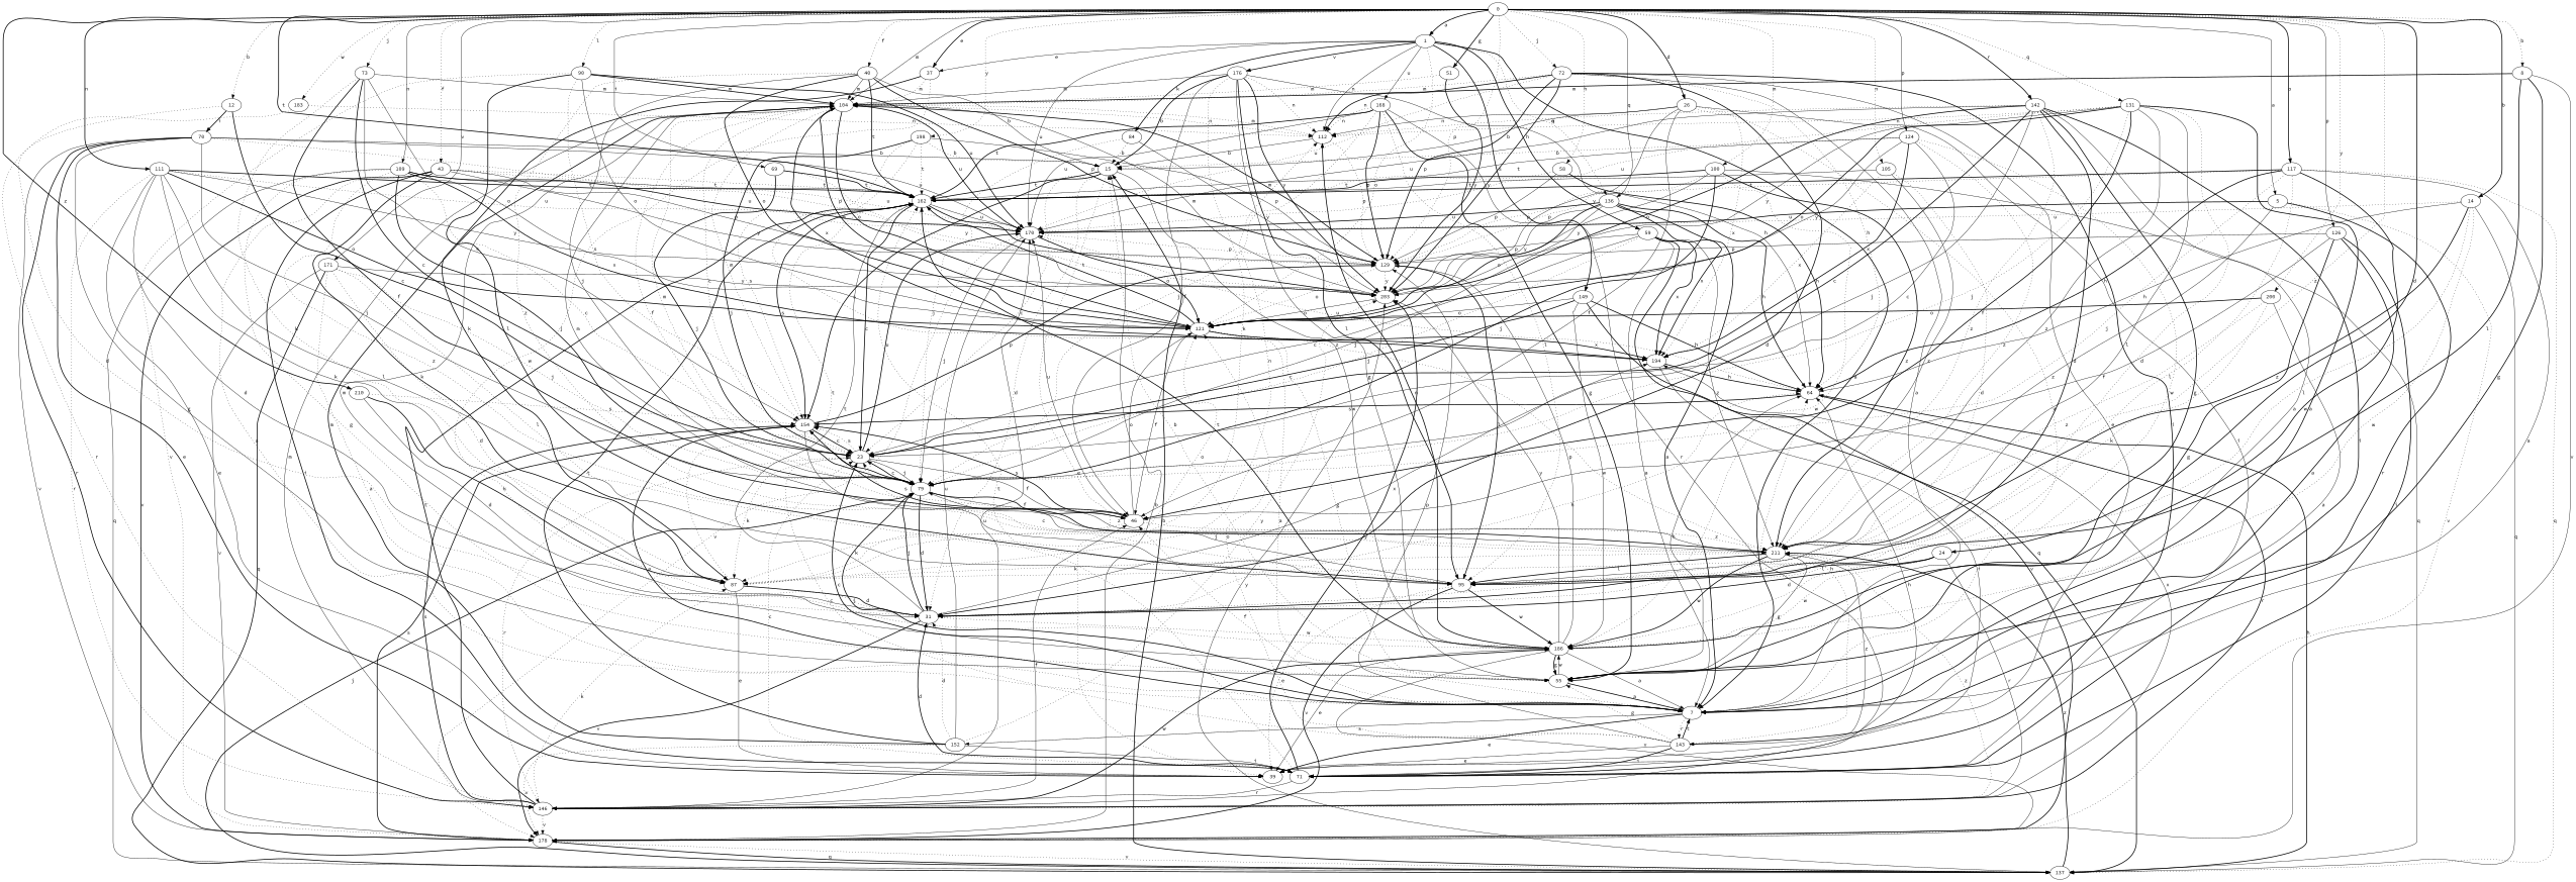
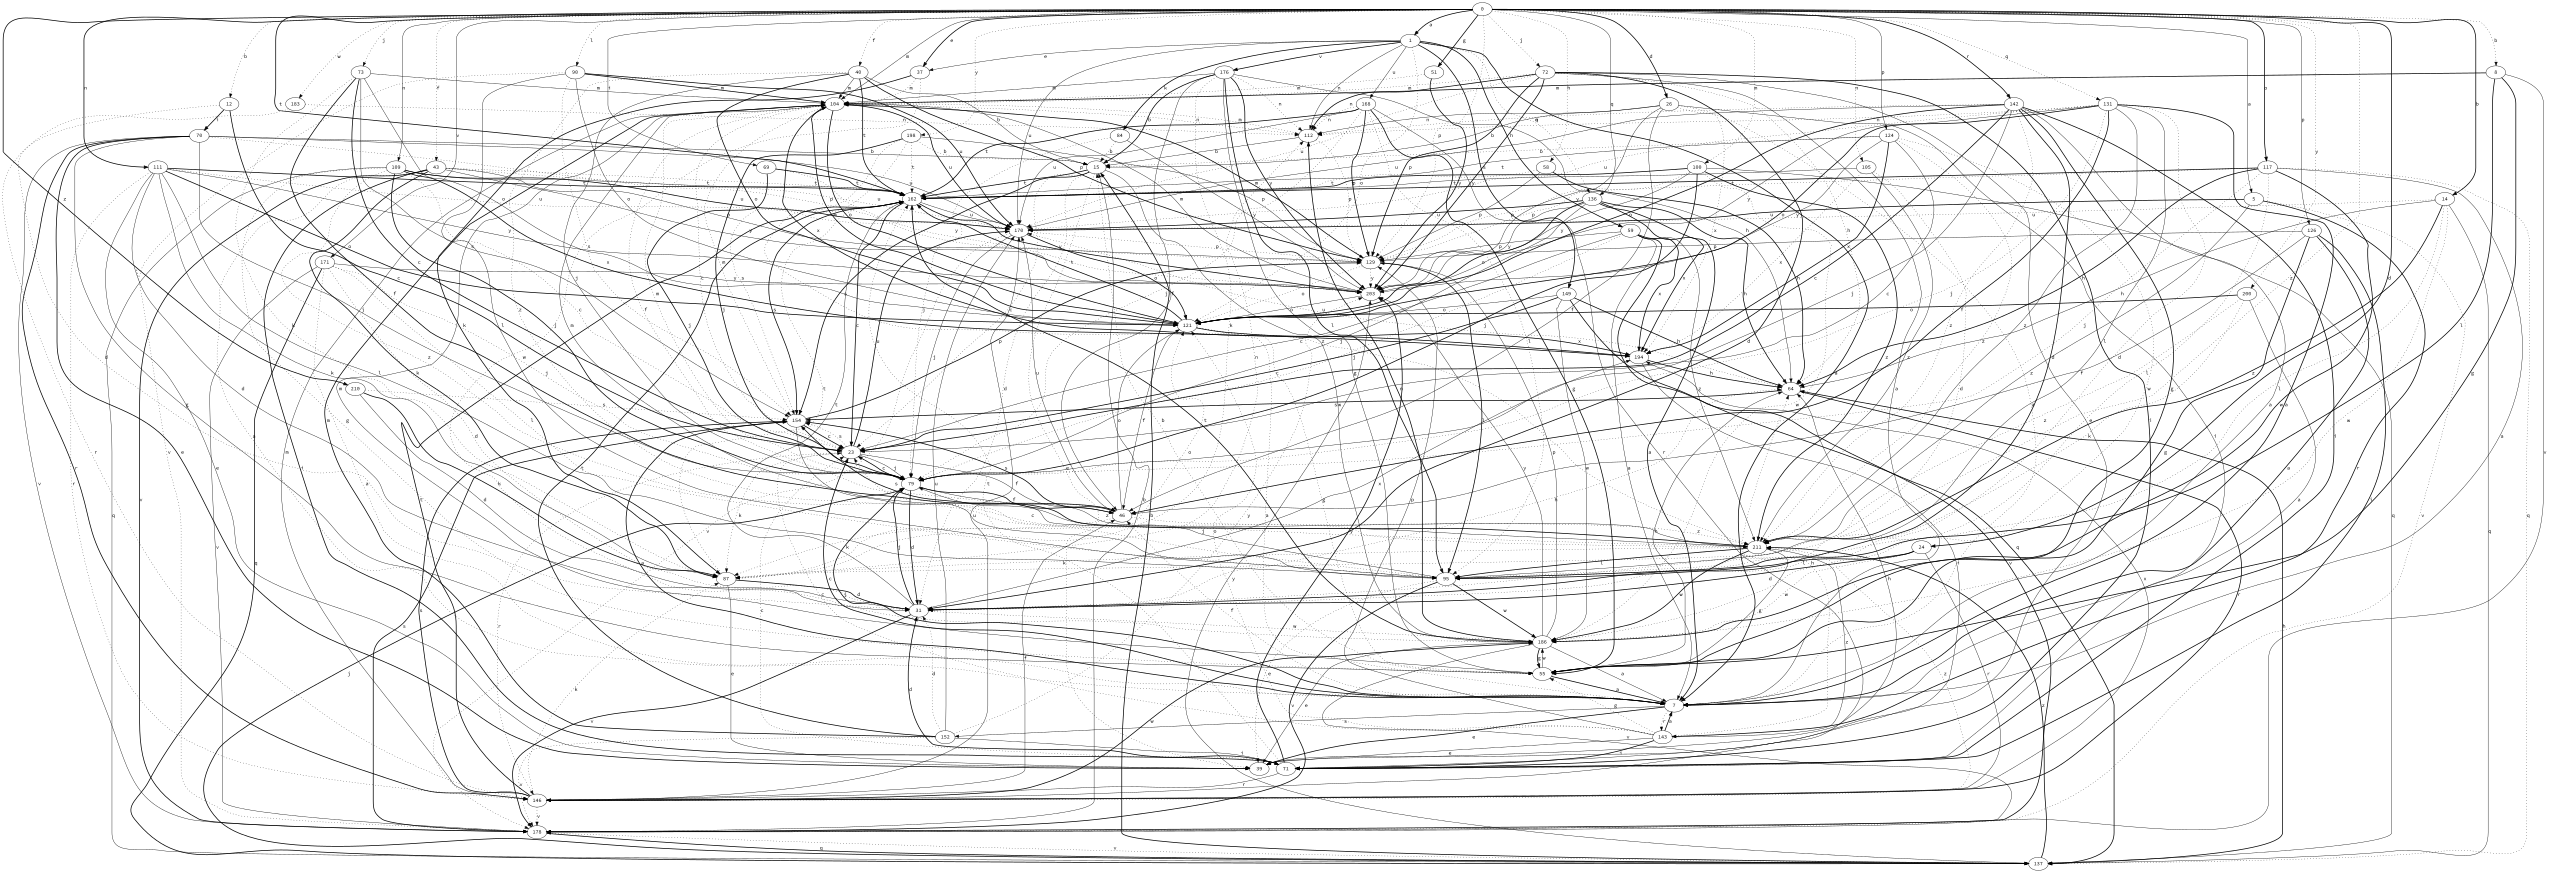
  strict digraph {
    fontname="Source Code Pro"
    node [fontname="Source Code Pro"]
    edge [fontname="Source Code Pro" style=bold]
    0
    1
    5
    8
    12
    14
    24
    26
    37
    40
    43
    51
    58
    69
    72
    73
    90
    100
    104
    105
    109
    111
    117
    124
    126
    129
    131
    136
    142
    162
    171
    183
    198
    200
    210
    211
    7
    59
    84
    112
    121
    149
    168
    170
    176
    143
    178
    55
    95
    23
    31
    70
    64
    137
    186
    146
    46
    15
    71
    194
    203
    87
    79
    39
    154
    152
    0 -> 1 [label=a]
    0 -> 5 [label=a style=solid]
    0 -> 8 [label=b style=dotted]
    0 -> 12 [label=b style=dotted]
    0 -> 14 [label=b]
    0 -> 24 [label=d]
    0 -> 26 [label=d]
    0 -> 37 [label=e]
    0 -> 40 [label=f style=dotted]
    0 -> 43 [label=f style=dotted]
    0 -> 51 [label=g]
    0 -> 58 [label=h style=dotted]
    0 -> 69 [label=i style=solid]
    0 -> 72 [label=j style=dotted]
    0 -> 73 [label=j style=dotted]
    0 -> 90 [label=l style=dotted]
    0 -> 100 [label=m style=dotted]
    0 -> 104 [label=m style=solid]
    0 -> 105 [label=n style=dotted]
    0 -> 109 [label=n style=solid]
    0 -> 111 [label=n]
    0 -> 117 [label=o]
    0 -> 124 [label=p style=solid]
    0 -> 126 [label=p style=solid]
    0 -> 129 [label=p style=dotted]
    0 -> 131 [label=q style=dotted]
    0 -> 136 [label=q style=solid]
    0 -> 142 [label=r]
    0 -> 162 [label=t]
    0 -> 171 [label=v style=solid]
    0 -> 183 [label=w style=dotted]
    0 -> 198 [label=y style=dotted]
    0 -> 200 [label=y style=dotted]
    0 -> 210 [label=z]
    0 -> 211 [label=z style=dotted]
    1 -> 37 [label=e style=solid]
    1 -> 136 [label=q style=dotted]
    1 -> 7 [label=a]
    1 -> 59 [label=h]
    1 -> 84 [label=k]
    1 -> 112 [label=n style=solid]
    1 -> 121 [label=o style=dotted]
    1 -> 149 [label=s]
    1 -> 168 [label=u style=solid]
    1 -> 170 [label=u style=solid]
    1 -> 176 [label=v]
    5 -> 211 [label=z style=solid]
    5 -> 170 [label=u]
    5 -> 143 [label=r]
    5 -> 178 [label=v style=dotted]
    8 -> 104 [label=m]
    8 -> 178 [label=v style=solid]
    8 -> 55 [label=g]
    8 -> 95 [label=l]
    12 -> 23 [label=c]
    12 -> 31 [label=d style=dotted]
    12 -> 70 [label=i]
    14 -> 211 [label=z]
    14 -> 170 [label=u style=dotted]
    14 -> 95 [label=l style=dotted]
    14 -> 64 [label=h style=solid]
    14 -> 137 [label=q style=solid]
    14 -> 186 [label=w style=dotted]
    24 -> 95 [label=l]
    24 -> 31 [label=d]
    24 -> 186 [label=w style=dotted]
    24 -> 146 [label=r style=solid]
    26 -> 7 [label=a style=dotted]
    26 -> 112 [label=n style=solid]
    26 -> 46 [label=f style=solid]
    26 -> 15 [label=b style=solid]
    26 -> 71 [label=i style=solid]
    26 -> 194 [label=x style=dotted]
    26 -> 203 [label=y style=solid]
    37 -> 104 [label=m style=dotted]
    37 -> 186 [label=w style=dotted]
    37 -> 87 [label=k]
    40 -> 104 [label=m style=solid]
    40 -> 129 [label=p]
    40 -> 162 [label=t]
    40 -> 211 [label=z style=dotted]
    40 -> 121 [label=o]
    40 -> 15 [label=b style=solid]
    40 -> 79 [label=j style=solid]
    43 -> 129 [label=p style=solid]
    43 -> 162 [label=t style=dotted]
    43 -> 7 [label=a style=dotted]
    43 -> 170 [label=u style=dotted]
    43 -> 178 [label=v]
    43 -> 71 [label=i]
    43 -> 203 [label=y style=solid]
    43 -> 87 [label=k]
    51 -> 104 [label=m style=dotted]
    51 -> 203 [label=y]
    58 -> 129 [label=p style=solid]
    58 -> 162 [label=t style=dotted]
    58 -> 64 [label=h]
    69 -> 162 [label=t]
    69 -> 203 [label=y style=dotted]
    69 -> 79 [label=j]
    72 -> 104 [label=m style=dotted]
    72 -> 129 [label=p]
    72 -> 7 [label=a style=solid]
    72 -> 112 [label=n]
    72 -> 170 [label=u style=dotted]
    72 -> 31 [label=d]
    72 -> 64 [label=h style=dotted]
    72 -> 71 [label=i]
    72 -> 203 [label=y]
    72 -> 39 [label=e style=solid]
    73 -> 104 [label=m style=solid]
    73 -> 121 [label=o style=solid]
    73 -> 23 [label=c]
    73 -> 46 [label=f]
    73 -> 87 [label=k style=dotted]
    73 -> 154 [label=s style=solid]
    90 -> 104 [label=m]
    90 -> 121 [label=o style=solid]
    90 -> 170 [label=u]
    90 -> 178 [label=v style=dotted]
-   90 -> 95 [label=l]
+   90 -> 95 [label=l style=solid]
    90 -> 154 [label=s style=dotted]
    100 -> 129 [label=p style=dotted]
    100 -> 162 [label=t]
    100 -> 211 [label=z]
    100 -> 137 [label=q style=solid]
    100 -> 186 [label=w style=dotted]
    100 -> 203 [label=y style=solid]
    100 -> 79 [label=j]
    104 -> 112 [label=n style=dotted]
    104 -> 121 [label=o]
    104 -> 170 [label=u]
    104 -> 23 [label=c style=dotted]
    104 -> 46 [label=f style=dotted]
    104 -> 194 [label=x]
    105 -> 162 [label=t style=solid]
    105 -> 211 [label=z style=solid]
    105 -> 31 [label=d style=dotted]
    105 -> 194 [label=x style=dotted]
    109 -> 162 [label=t style=solid]
    109 -> 211 [label=z style=dotted]
    109 -> 170 [label=u]
    109 -> 55 [label=g style=dotted]
    109 -> 23 [label=c style=dotted]
    109 -> 137 [label=q style=solid]
    109 -> 194 [label=x]
    109 -> 79 [label=j]
    111 -> 162 [label=t]
    111 -> 121 [label=o]
    111 -> 170 [label=u style=dotted]
    111 -> 95 [label=l style=solid]
    111 -> 31 [label=d style=solid]
    111 -> 146 [label=r style=dotted]
    111 -> 203 [label=y style=solid]
    111 -> 87 [label=k style=solid]
    111 -> 39 [label=e style=solid]
    117 -> 129 [label=p style=dotted]
    117 -> 162 [label=t]
    117 -> 7 [label=a style=solid]
    117 -> 95 [label=l style=dotted]
    117 -> 64 [label=h]
    117 -> 137 [label=q style=dotted]
    117 -> 186 [label=w]
    117 -> 79 [label=j style=dotted]
    124 -> 162 [label=t style=solid]
    124 -> 211 [label=z style=dotted]
    124 -> 23 [label=c style=solid]
    124 -> 186 [label=w style=dotted]
    124 -> 15 [label=b style=dotted]
    124 -> 194 [label=x]
    124 -> 203 [label=y style=solid]
    126 -> 129 [label=p style=solid]
    126 -> 7 [label=a]
    126 -> 55 [label=g]
    126 -> 46 [label=f style=solid]
    126 -> 71 [label=i]
    129 -> 104 [label=m]
    129 -> 121 [label=o style=dotted]
    129 -> 95 [label=l]
    129 -> 203 [label=y style=dotted]
    131 -> 211 [label=z style=solid]
    131 -> 7 [label=a]
    131 -> 112 [label=n style=dotted]
    131 -> 121 [label=o]
    131 -> 170 [label=u style=dotted]
    131 -> 95 [label=l style=solid]
    131 -> 31 [label=d style=dotted]
    131 -> 46 [label=f]
    131 -> 203 [label=y style=solid]
    131 -> 79 [label=j style=dotted]
    136 -> 7 [label=a]
    136 -> 121 [label=o]
    136 -> 170 [label=u]
    136 -> 64 [label=h]
    136 -> 194 [label=x]
    136 -> 203 [label=y style=solid]
    136 -> 79 [label=j style=solid]
    142 -> 211 [label=z style=dotted]
    142 -> 7 [label=a style=solid]
    142 -> 112 [label=n style=dotted]
    142 -> 121 [label=o]
    142 -> 170 [label=u style=solid]
    142 -> 55 [label=g]
    142 -> 23 [label=c]
    142 -> 31 [label=d]
    142 -> 71 [label=i]
    142 -> 79 [label=j style=solid]
    162 -> 170 [label=u style=solid]
    162 -> 23 [label=c]
    162 -> 203 [label=y]
    162 -> 154 [label=s]
    171 -> 7 [label=a style=dotted]
    171 -> 178 [label=v style=solid]
    171 -> 95 [label=l style=dotted]
    171 -> 31 [label=d style=dotted]
    171 -> 137 [label=q]
    171 -> 203 [label=y style=solid]
    171 -> 79 [label=j style=dotted]
    183 -> 112 [label=n style=dotted]
    183 -> 146 [label=r style=dotted]
    198 -> 129 [label=p style=solid]
    198 -> 162 [label=t style=dotted]
    198 -> 211 [label=z style=dotted]
    198 -> 15 [label=b style=dotted]
    198 -> 79 [label=j]
    198 -> 154 [label=s style=dotted]
    200 -> 211 [label=z style=dotted]
    200 -> 7 [label=a style=solid]
    200 -> 121 [label=o]
    200 -> 87 [label=k style=dotted]
    210 -> 31 [label=d style=solid]
    210 -> 87 [label=k]
    210 -> 154 [label=s style=dotted]
    211 -> 104 [label=m style=solid]
    211 -> 55 [label=g style=solid]
    211 -> 95 [label=l]
    211 -> 186 [label=w]
    211 -> 87 [label=k style=dotted]
    211 -> 154 [label=s]
    7 -> 143 [label=r style=dotted]
    7 -> 23 [label=c]
    7 -> 46 [label=f style=dotted]
    7 -> 79 [label=j]
    7 -> 39 [label=e]
    7 -> 152 [label=s style=solid]
    59 -> 129 [label=p style=solid]
    59 -> 211 [label=z style=solid]
    59 -> 7 [label=a style=solid]
    59 -> 23 [label=c style=solid]
    59 -> 137 [label=q]
    59 -> 194 [label=x]
    59 -> 79 [label=j style=dotted]
    84 -> 15 [label=b style=dotted]
    84 -> 203 [label=y style=solid]
    84 -> 79 [label=j style=dotted]
    112 -> 104 [label=m style=dotted]
    112 -> 129 [label=p style=dotted]
    112 -> 15 [label=b style=solid]
    121 -> 104 [label=m]
    121 -> 162 [label=t]
    121 -> 7 [label=a style=dotted]
    121 -> 55 [label=g style=dotted]
    121 -> 46 [label=f style=solid]
    121 -> 194 [label=x]
    149 -> 121 [label=o style=solid]
    149 -> 178 [label=v]
    149 -> 23 [label=c]
    149 -> 64 [label=h]
    149 -> 186 [label=w style=solid]
    168 -> 129 [label=p]
    168 -> 162 [label=t]
    168 -> 112 [label=n style=dotted]
    168 -> 170 [label=u style=solid]
    168 -> 55 [label=g]
    168 -> 95 [label=l style=dotted]
    168 -> 146 [label=r style=solid]
    168 -> 79 [label=j style=dotted]
    170 -> 129 [label=p style=dotted]
    170 -> 121 [label=o]
    170 -> 178 [label=v style=dotted]
    170 -> 79 [label=j style=solid]
    176 -> 104 [label=m style=solid]
    176 -> 112 [label=n style=dotted]
    176 -> 55 [label=g style=solid]
    176 -> 95 [label=l]
    176 -> 64 [label=h style=solid]
    176 -> 46 [label=f style=solid]
    176 -> 15 [label=b]
    176 -> 203 [label=y]
    176 -> 87 [label=k style=dotted]
    143 -> 129 [label=p style=solid]
    143 -> 211 [label=z style=solid]
-   143 -> 7 [label=t]
+   143 -> 7 [label=a]
    143 -> 121 [label=o style=dotted]
    143 -> 55 [label=g style=dotted]
    143 -> 23 [label=c style=dotted]
    143 -> 64 [label=h style=dotted]
    143 -> 71 [label=i]
    143 -> 39 [label=e style=solid]
    178 -> 137 [label=q]
    178 -> 15 [label=b style=solid]
    178 -> 154 [label=s]
    55 -> 104 [label=m style=solid]
    55 -> 7 [label=a]
    55 -> 64 [label=h style=solid]
    55 -> 186 [label=w style=solid]
    55 -> 15 [label=b style=dotted]
    95 -> 178 [label=v]
    95 -> 23 [label=c style=dotted]
    95 -> 186 [label=w]
    95 -> 79 [label=j style=solid]
    95 -> 39 [label=e style=dotted]
    23 -> 170 [label=u]
    23 -> 146 [label=r style=dotted]
    23 -> 46 [label=f style=solid]
    23 -> 87 [label=k style=dotted]
    23 -> 79 [label=j style=solid]
    23 -> 154 [label=s style=dotted]
    31 -> 162 [label=t style=solid]
    31 -> 178 [label=v]
    31 -> 64 [label=h style=dotted]
    31 -> 186 [label=w style=dotted]
    31 -> 194 [label=x style=solid]
    31 -> 79 [label=j]
    70 -> 129 [label=p style=dotted]
    70 -> 170 [label=u style=solid]
    70 -> 178 [label=v style=solid]
    70 -> 55 [label=g style=solid]
    70 -> 146 [label=r]
    70 -> 15 [label=b style=solid]
    70 -> 79 [label=j style=solid]
    70 -> 39 [label=e]
    64 -> 170 [label=u style=dotted]
    64 -> 146 [label=r]
    64 -> 154 [label=s]
    137 -> 211 [label=z]
    137 -> 178 [label=v style=dotted]
    137 -> 64 [label=h]
    137 -> 15 [label=b]
    137 -> 203 [label=y style=solid]
    137 -> 79 [label=j]
    186 -> 129 [label=p style=solid]
    186 -> 162 [label=t]
    186 -> 7 [label=a style=solid]
    186 -> 112 [label=n]
    186 -> 178 [label=v style=solid]
    186 -> 55 [label=g]
    186 -> 203 [label=y style=solid]
    186 -> 39 [label=e style=solid]
    146 -> 104 [label=m style=solid]
    146 -> 162 [label=t]
    146 -> 211 [label=z style=dotted]
    146 -> 170 [label=u style=solid]
    146 -> 178 [label=v style=dotted]
    146 -> 186 [label=w]
    146 -> 46 [label=f style=solid]
    146 -> 194 [label=x style=solid]
    146 -> 87 [label=k style=dotted]
    146 -> 154 [label=s]
    46 -> 211 [label=z style=dotted]
    46 -> 121 [label=o style=solid]
    46 -> 170 [label=u style=solid]
    46 -> 87 [label=k style=dotted]
    46 -> 154 [label=s]
    15 -> 162 [label=t]
    15 -> 23 [label=c style=dotted]
    15 -> 31 [label=d style=dotted]
    15 -> 186 [label=w style=solid]
    15 -> 39 [label=e style=dotted]
    15 -> 154 [label=s]
    71 -> 162 [label=t style=dotted]
    71 -> 23 [label=c style=dotted]
    71 -> 31 [label=d]
    71 -> 146 [label=r style=solid]
    71 -> 203 [label=y]
    194 -> 64 [label=h]
    194 -> 71 [label=i style=solid]
    203 -> 104 [label=m style=solid]
    203 -> 121 [label=o style=solid]
    87 -> 162 [label=t style=dotted]
    87 -> 112 [label=n style=dotted]
    87 -> 121 [label=o style=dotted]
    87 -> 31 [label=d]
    87 -> 39 [label=e style=solid]
    79 -> 104 [label=m style=dotted]
    79 -> 211 [label=z style=solid]
    79 -> 23 [label=c]
    79 -> 31 [label=d]
    79 -> 46 [label=f]
    39 -> 64 [label=h style=solid]
    154 -> 104 [label=m style=dotted]
    154 -> 129 [label=p]
    154 -> 7 [label=a]
    154 -> 95 [label=l style=solid]
    154 -> 23 [label=c]
    152 -> 104 [label=m]
    152 -> 162 [label=t]
    152 -> 170 [label=u style=solid]
    152 -> 178 [label=v style=dotted]
    152 -> 31 [label=d style=dotted]
    152 -> 71 [label=i style=solid]
    152 -> 203 [label=y style=dotted]
  }
